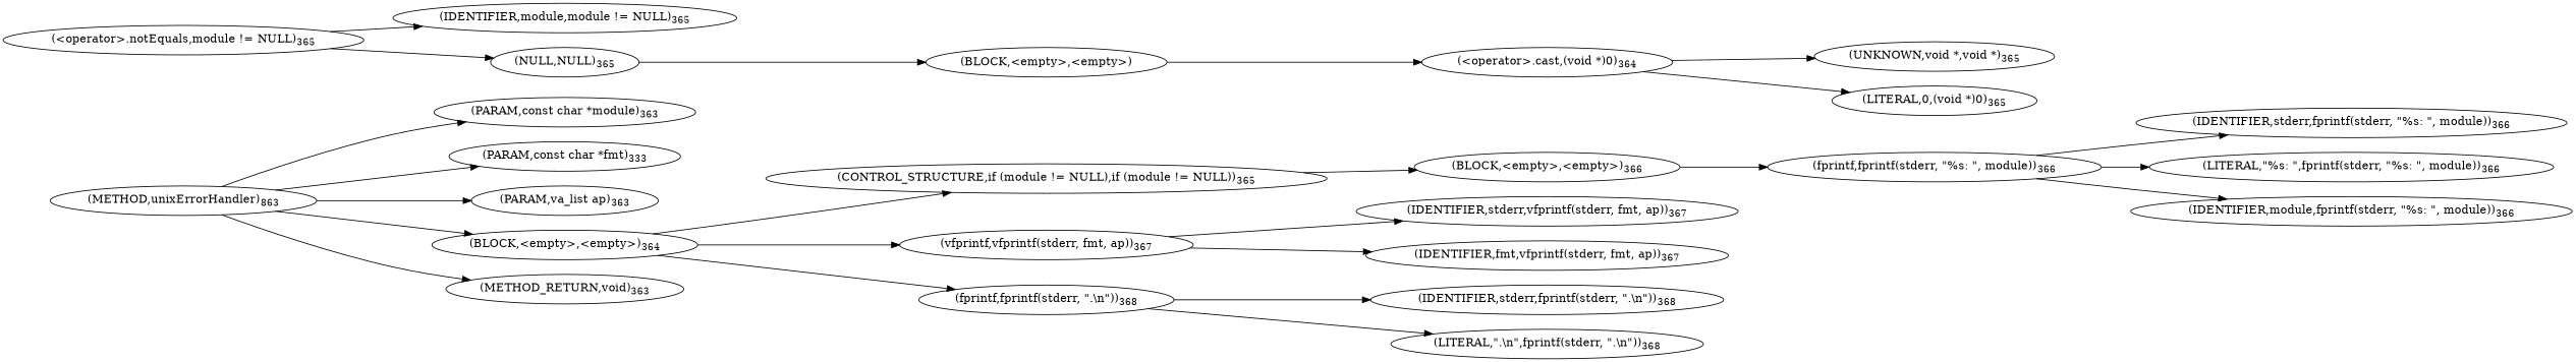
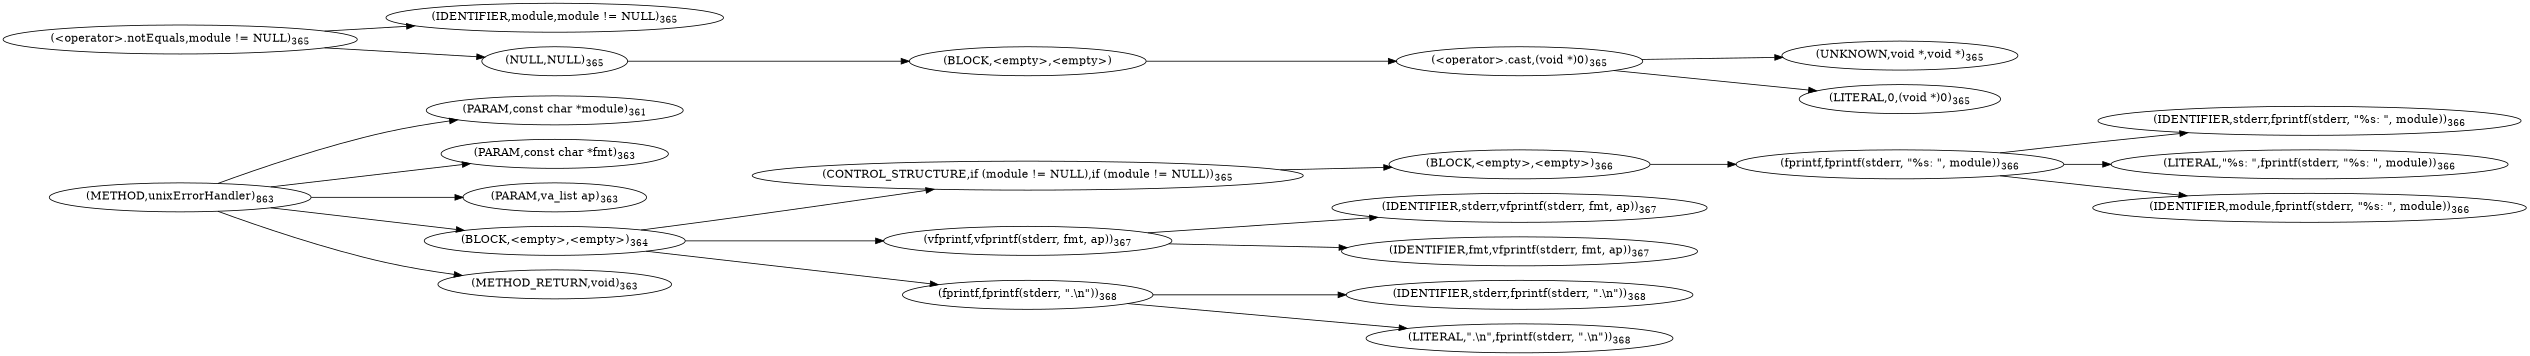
  digraph {
    rankdir=LR
    n1 [label=<(METHOD,unixErrorHandler)<SUB>863</SUB>>]
-   n2 [label=<(PARAM,const char *module)<SUB>363</SUB>>]
-   n3 [label=<(PARAM,const char *fmt)<SUB>333</SUB>>]
+   n2 [label=<(PARAM,const char *module)<SUB>361</SUB>>]
+   n3 [label=<(PARAM,const char *fmt)<SUB>363</SUB>>]
    n4 [label=<(PARAM,va_list ap)<SUB>363</SUB>>]
    n5 [label=<(BLOCK,&lt;empty&gt;,&lt;empty&gt;)<SUB>364</SUB>>]
    n6 [label=<(METHOD_RETURN,void)<SUB>363</SUB>>]
    n7 [label=<(CONTROL_STRUCTURE,if (module != NULL),if (module != NULL))<SUB>365</SUB>>]
    n8 [label=<(vfprintf,vfprintf(stderr, fmt, ap))<SUB>367</SUB>>]
    n9 [label=<(fprintf,fprintf(stderr, &quot;.\n&quot;))<SUB>368</SUB>>]
    n10 [label=<(BLOCK,&lt;empty&gt;,&lt;empty&gt;)<SUB>366</SUB>>]
    n11 [label=<(IDENTIFIER,stderr,vfprintf(stderr, fmt, ap))<SUB>367</SUB>>]
    n12 [label=<(IDENTIFIER,fmt,vfprintf(stderr, fmt, ap))<SUB>367</SUB>>]
    n13 [label=<(IDENTIFIER,stderr,fprintf(stderr, &quot;.\n&quot;))<SUB>368</SUB>>]
    n14 [label=<(LITERAL,&quot;.\n&quot;,fprintf(stderr, &quot;.\n&quot;))<SUB>368</SUB>>]
    n15 [label=<(&lt;operator&gt;.notEquals,module != NULL)<SUB>365</SUB>>]
    n16 [label=<(IDENTIFIER,module,module != NULL)<SUB>365</SUB>>]
    n17 [label=<(NULL,NULL)<SUB>365</SUB>>]
    n18 [label=<(fprintf,fprintf(stderr, &quot;%s: &quot;, module))<SUB>366</SUB>>]
    n19 [label=<(BLOCK,&lt;empty&gt;,&lt;empty&gt;)>]
-   n20 [label=<(&lt;operator&gt;.cast,(void *)0)<SUB>364</SUB>>]
+   n20 [label=<(&lt;operator&gt;.cast,(void *)0)<SUB>365</SUB>>]
    n21 [label=<(UNKNOWN,void *,void *)<SUB>365</SUB>>]
    n22 [label=<(LITERAL,0,(void *)0)<SUB>365</SUB>>]
    n23 [label=<(IDENTIFIER,stderr,fprintf(stderr, &quot;%s: &quot;, module))<SUB>366</SUB>>]
    n24 [label=<(LITERAL,&quot;%s: &quot;,fprintf(stderr, &quot;%s: &quot;, module))<SUB>366</SUB>>]
    n25 [label=<(IDENTIFIER,module,fprintf(stderr, &quot;%s: &quot;, module))<SUB>366</SUB>>]
    n1 -> n2
    n1 -> n3
    n1 -> n4
    n1 -> n5
    n1 -> n6
    n5 -> n7
    n5 -> n8
    n5 -> n9
    n7 -> n10
    n8 -> n11
    n8 -> n12
    n9 -> n13
    n9 -> n14
    n10 -> n18
    n15 -> n16
    n15 -> n17
    n17 -> n19
    n18 -> n23
    n18 -> n24
    n18 -> n25
    n19 -> n20
    n20 -> n21
    n20 -> n22
  }
